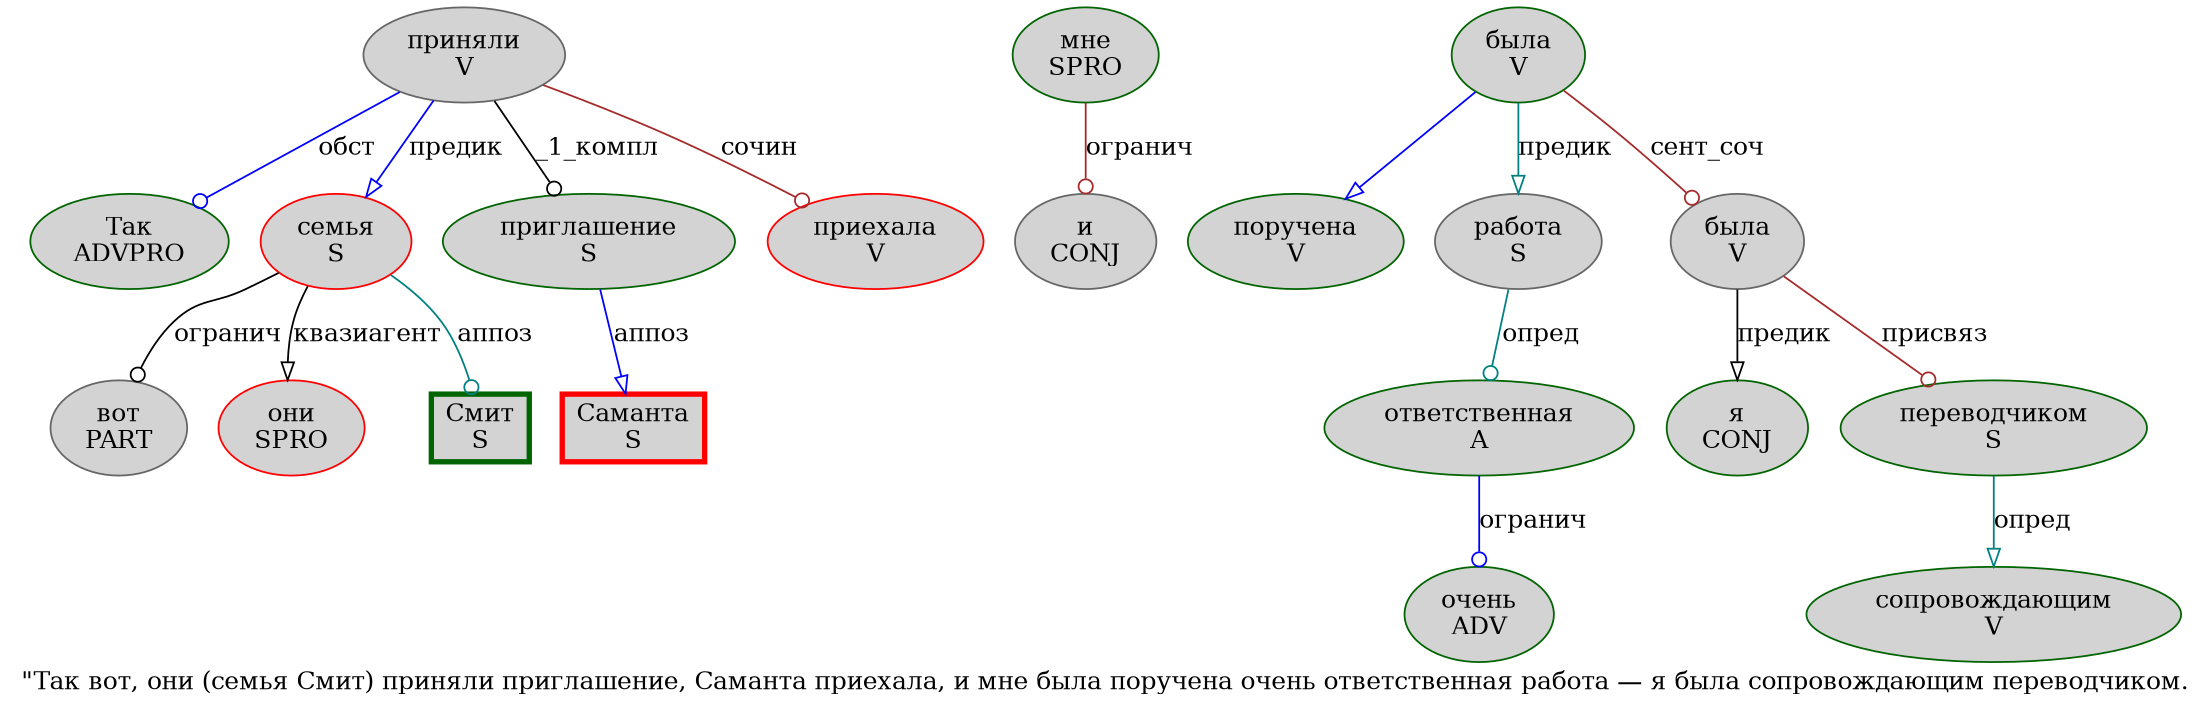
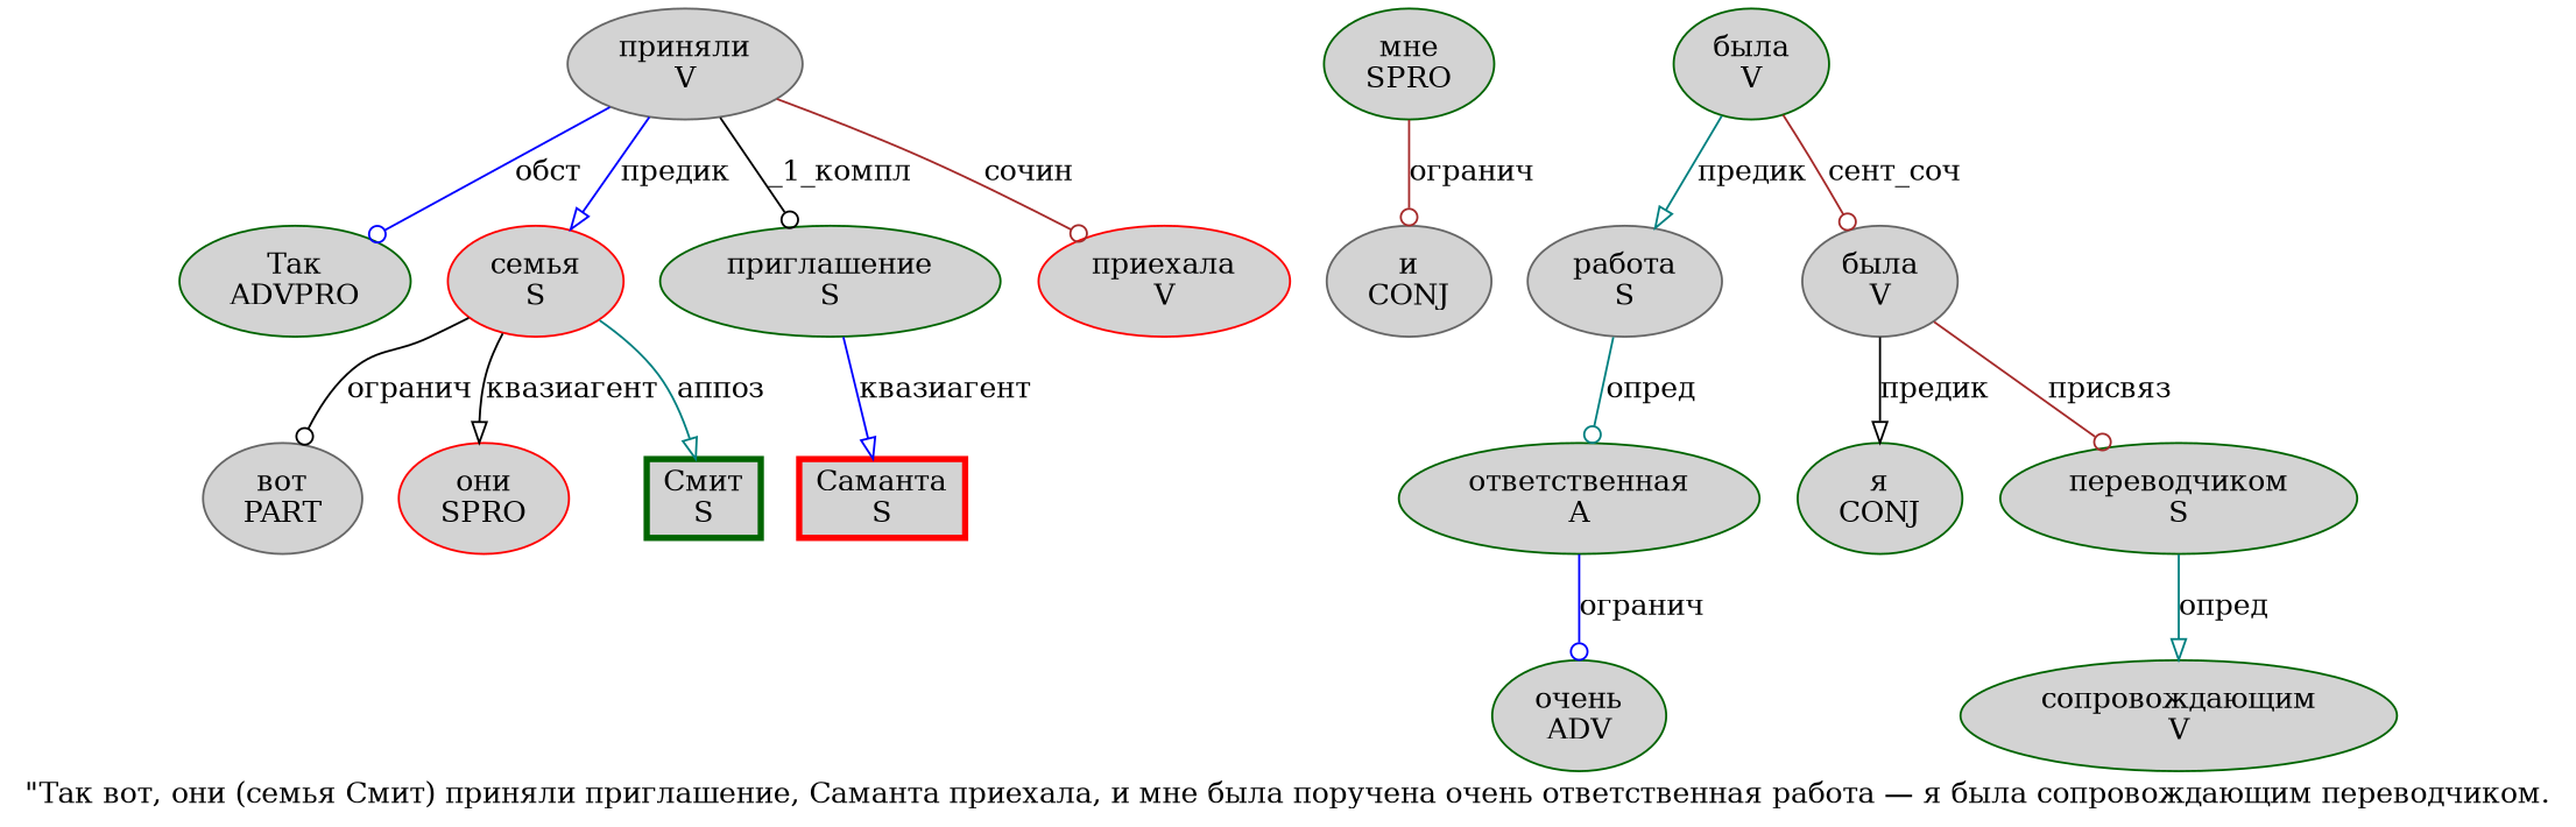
  digraph {
    label="\"Так вот, они (семья Смит) приняли приглашение, Саманта приехала, и мне была поручена очень ответственная работа — я была сопровождающим переводчиком."
    node [color=darkgreen fillcolor=lightgray penwidth=1 shape=ellipse style=filled]
    edge [arrowhead=odot color=blue]
    n1 [label="Так\nADVPRO"]
    n2 [color=gray40 label="вот\nPART"]
    n3 [color=red label="они\nSPRO"]
    n4 [color=red label="семья\nS"]
    n5 [label="Смит\nS" penwidth=3 shape=box]
    n6 [color=gray40 label="приняли\nV"]
    n7 [label="приглашение\nS"]
    n8 [color=red label="приехала\nV"]
    n9 [color=red label="Саманта\nS" penwidth=3 shape=box]
    n10 [color=gray40 label="и\nCONJ"]
    n11 [label="мне\nSPRO"]
    n12 [label="была\nV"]
-   n13 [label="поручена\nV"]
    n14 [color=gray40 label="работа\nS"]
    n15 [color=gray40 label="была\nV"]
    n16 [label="ответственная\nA"]
    n17 [label="я\nCONJ"]
    n18 [label="переводчиком\nS"]
    n19 [label="очень\nADV"]
    n20 [label="сопровождающим\nV"]
    n4 -> n2 [color=black label="огранич"]
    n4 -> n3 [arrowhead=onormal color=black label="квазиагент"]
-   n4 -> n5 [color=teal label="аппоз"]
+   n4 -> n5 [arrowhead=onormal color=teal label="аппоз"]
    n6 -> n1 [label="обст"]
    n6 -> n4 [arrowhead=onormal label="предик"]
    n6 -> n7 [color=black label="_1_компл"]
    n6 -> n8 [color=brown label="сочин"]
-   n7 -> n9 [arrowhead=onormal label="аппоз"]
+   n7 -> n9 [arrowhead=onormal label="квазиагент"]
    n11 -> n10 [color=brown label="огранич"]
-   n12 -> n13 [arrowhead=onormal]
    n12 -> n14 [arrowhead=onormal color=teal label="предик"]
    n12 -> n15 [color=brown label="сент_соч"]
    n14 -> n16 [color=teal label="опред"]
    n15 -> n17 [arrowhead=onormal color=black label="предик"]
    n15 -> n18 [color=brown label="присвяз"]
    n16 -> n19 [label="огранич"]
    n18 -> n20 [arrowhead=onormal color=teal label="опред"]
  }
